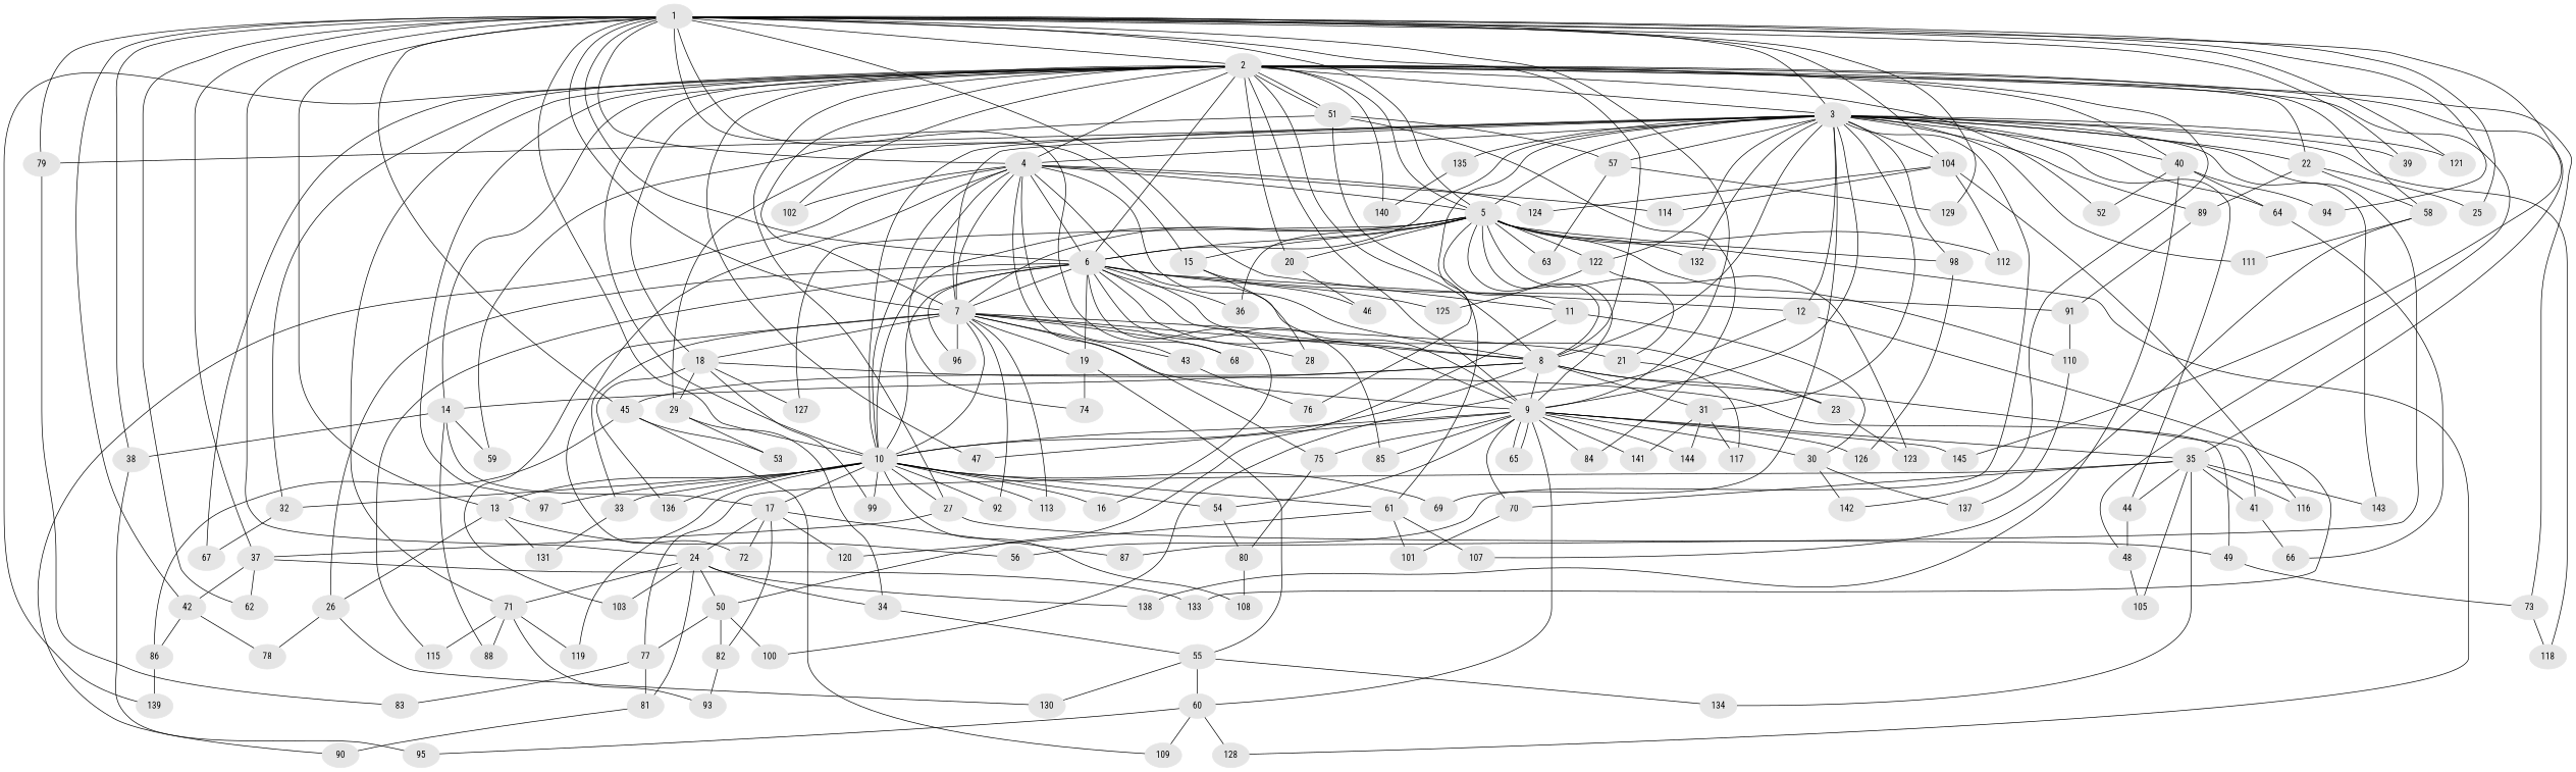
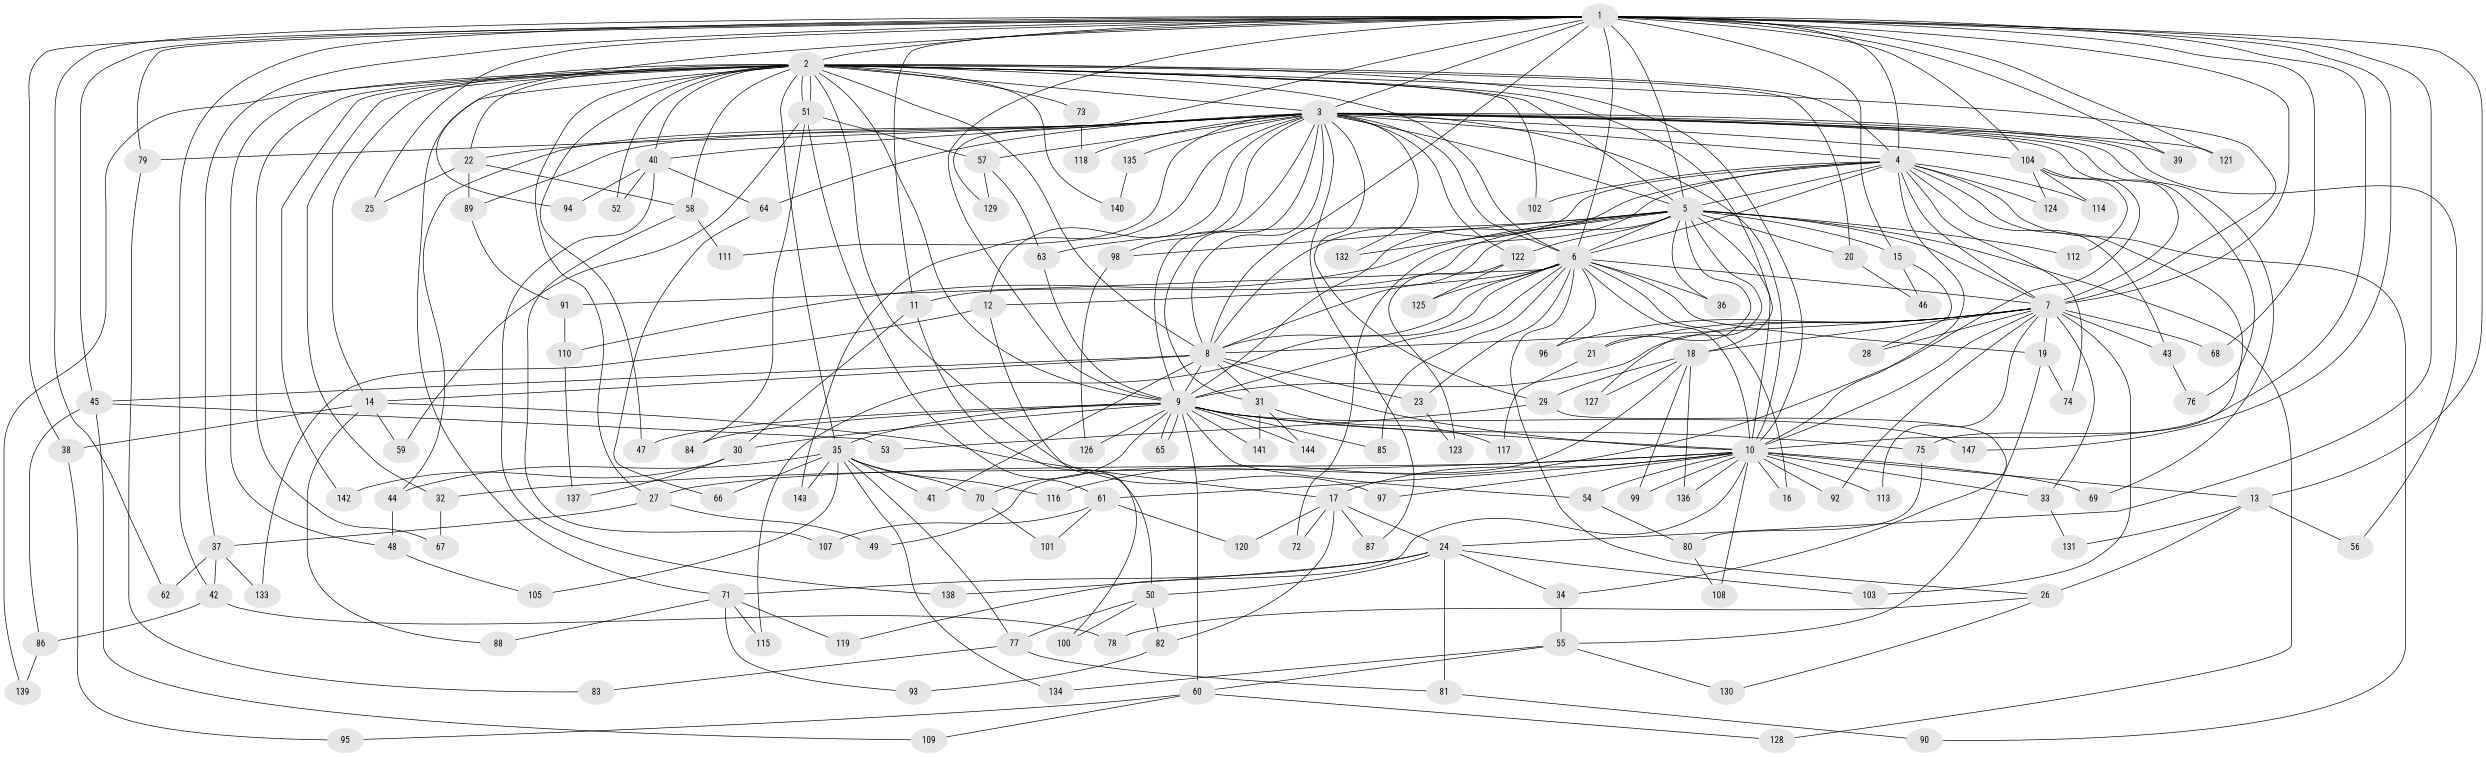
  graph {
    fontname="Roboto Condensed"
    node [color=gray90 fontname="Roboto Condensed" style=filled]
    edge [fontname="Roboto Condensed"]
    1
    2
    3
    4
    5
    6
    7
    8
    9
    10
    11
    13
    15
    24
    25
    37
    38
    39
    42
    45
    62
    68
    79
    94
    104
    121
    129
-   145
+   145 [label=147]
    14
    18
    20
    22
    27
    32
    35
    40
    47
    48
    51
    52
    58
    67
    71
    73
    97
    102
    139
    140
    142
    12
    29
    31
    44
    56
    57
    64
    69
    76
    87
    89
    98
    111
    118
    122
    132
    135
    143
    43
    72
    74
    75
    90
    114
    124
    21
    36
    63
    110
    112
    127
    128
    16
    19
    23
    26
    85
    91
    96
    115
    125
    28
    33
    92
    103
    113
    41
    30
    54
    60
    65
    70
    84
    126
    141
    144
    17
    61
    99
    108
    119
    136
    50
    131
    46
    34
    81
    138
    133
    95
    78
    86
    53
    109
    83
    116
    59
    88
    49
    77
    105
    134
    107
    93
    100
    117
    66
    123
    80
    137
    55
    130
    101
    82
    120
    1 -- 2
    1 -- 3
    1 -- 4
    1 -- 5
    1 -- 6
    1 -- 7
    1 -- 8
    1 -- 9
    1 -- 10
    1 -- 11
    1 -- 13
    1 -- 15
    1 -- 24
    1 -- 25
    1 -- 37
    1 -- 38
    1 -- 39
    1 -- 42
    1 -- 45
    1 -- 62
    1 -- 68
    1 -- 79
    1 -- 94
    1 -- 104
    1 -- 121
    1 -- 129
    1 -- 145
    2 -- 3
    2 -- 4
    2 -- 5
    2 -- 6
    2 -- 7
    2 -- 8
    2 -- 9
    2 -- 10
    2 -- 14
    2 -- 18
    2 -- 20
    2 -- 22
    2 -- 27
    2 -- 32
    2 -- 35
    2 -- 40
    2 -- 47
    2 -- 48
    2 -- 51
    2 -- 51
    2 -- 52
    2 -- 58
    2 -- 67
    2 -- 71
    2 -- 73
    2 -- 97
    2 -- 102
    2 -- 139
    2 -- 140
    2 -- 142
    3 -- 4
    3 -- 5
    3 -- 6
    3 -- 7
    3 -- 8
    3 -- 9
    3 -- 10
    3 -- 39
    3 -- 79
    3 -- 104
    3 -- 121
    3 -- 22
    3 -- 40
    3 -- 12
    3 -- 29
    3 -- 31
    3 -- 44
    3 -- 56
    3 -- 57
    3 -- 64
    3 -- 69
    3 -- 76
    3 -- 87
    3 -- 89
    3 -- 98
    3 -- 111
    3 -- 118
    3 -- 122
    3 -- 132
    3 -- 135
    3 -- 143
    4 -- 5
    4 -- 6
    4 -- 7
    4 -- 8
    4 -- 9
    4 -- 10
    4 -- 102
    4 -- 43
    4 -- 72
    4 -- 74
    4 -- 75
    4 -- 90
    4 -- 114
    4 -- 124
    5 -- 6
    5 -- 7
    5 -- 8
-   5 -- 9
+   63 -- 9
    5 -- 10
    5 -- 11
    5 -- 15
    5 -- 20
    5 -- 98
    5 -- 122
    5 -- 132
    5 -- 21
    5 -- 36
    5 -- 63
    5 -- 110
    5 -- 112
    5 -- 127
    5 -- 128
    6 -- 7
    6 -- 8
    6 -- 9
    6 -- 10
    6 -- 12
    6 -- 36
    6 -- 16
    6 -- 19
    6 -- 23
    6 -- 26
    6 -- 85
    6 -- 91
    6 -- 96
    6 -- 115
    6 -- 125
    7 -- 8
    7 -- 9
    7 -- 10
    7 -- 68
    7 -- 18
    7 -- 43
    7 -- 21
    7 -- 19
    7 -- 96
    7 -- 28
    7 -- 33
    7 -- 92
    7 -- 103
    7 -- 113
    8 -- 9
    8 -- 10
    8 -- 45
    8 -- 14
    8 -- 31
    8 -- 23
    8 -- 41
    9 -- 10
    9 -- 145
    9 -- 35
    9 -- 47
    9 -- 75
    9 -- 85
    9 -- 30
    9 -- 54
    9 -- 60
    9 -- 65
    9 -- 65
    9 -- 70
    9 -- 84
    9 -- 126
    9 -- 141
    9 -- 144
    10 -- 13
    10 -- 27
    10 -- 32
    10 -- 97
    10 -- 69
    10 -- 16
    10 -- 33
    10 -- 92
    10 -- 113
    10 -- 54
    10 -- 17
    10 -- 61
    10 -- 99
    10 -- 108
    10 -- 119
    10 -- 136
    11 -- 30
    11 -- 50
    13 -- 56
    13 -- 26
    13 -- 131
    15 -- 28
    15 -- 46
    24 -- 71
    24 -- 103
    24 -- 50
    24 -- 34
    24 -- 81
    24 -- 138
    37 -- 42
    37 -- 62
    37 -- 133
    38 -- 95
    42 -- 78
    42 -- 86
    45 -- 86
    45 -- 53
    45 -- 109
    79 -- 83
    104 -- 114
    104 -- 124
    104 -- 112
    104 -- 116
    14 -- 38
    14 -- 17
    14 -- 59
    14 -- 88
    18 -- 29
    18 -- 127
    18 -- 99
    18 -- 136
    18 -- 49
    20 -- 46
    22 -- 25
    22 -- 58
    22 -- 89
    27 -- 37
    27 -- 49
    32 -- 67
    35 -- 44
    35 -- 143
    35 -- 41
    35 -- 70
    35 -- 116
    35 -- 77
    35 -- 105
    35 -- 134
    40 -- 94
    40 -- 52
    40 -- 64
    40 -- 138
    48 -- 105
    51 -- 57
    51 -- 84
    51 -- 61
    51 -- 59
    58 -- 111
    58 -- 107
    71 -- 115
    71 -- 119
    71 -- 88
    71 -- 93
    73 -- 118
    12 -- 133
    12 -- 100
    29 -- 34
    29 -- 53
    31 -- 141
    31 -- 144
    31 -- 117
    44 -- 48
    57 -- 129
    57 -- 63
    64 -- 66
    89 -- 91
    98 -- 126
    122 -- 125
    122 -- 123
    135 -- 140
    43 -- 76
    75 -- 80
    21 -- 117
    110 -- 137
    19 -- 74
    19 -- 55
    23 -- 123
    26 -- 78
    26 -- 130
    91 -- 110
    33 -- 131
-   41 -- 66
+   35 -- 66
    30 -- 142
    30 -- 137
    54 -- 80
    60 -- 128
    60 -- 95
    60 -- 109
    70 -- 101
    17 -- 24
    17 -- 87
    17 -- 72
    17 -- 82
    17 -- 120
    61 -- 107
    61 -- 101
    61 -- 120
    50 -- 77
    50 -- 100
    50 -- 82
    34 -- 55
    81 -- 90
    86 -- 139
-   49 -- 73
    77 -- 81
    77 -- 83
    80 -- 108
    55 -- 60
    55 -- 134
    55 -- 130
    82 -- 93
  }
